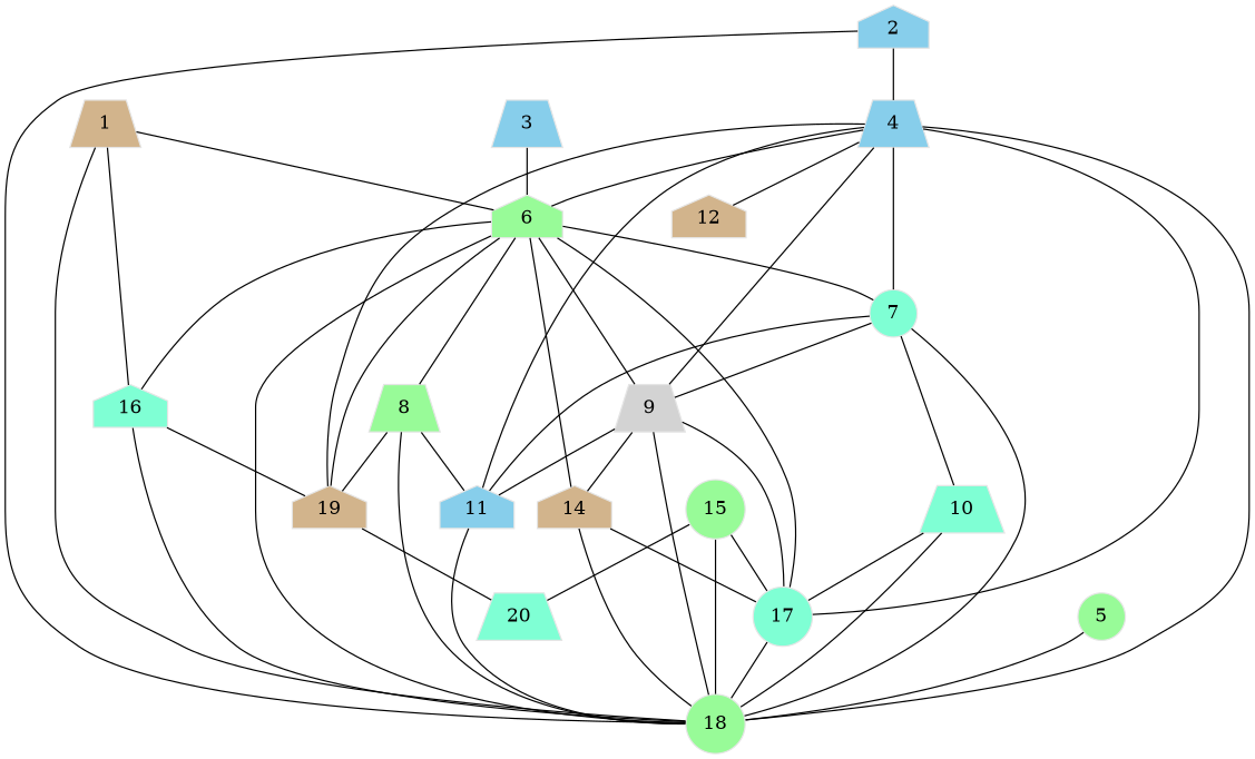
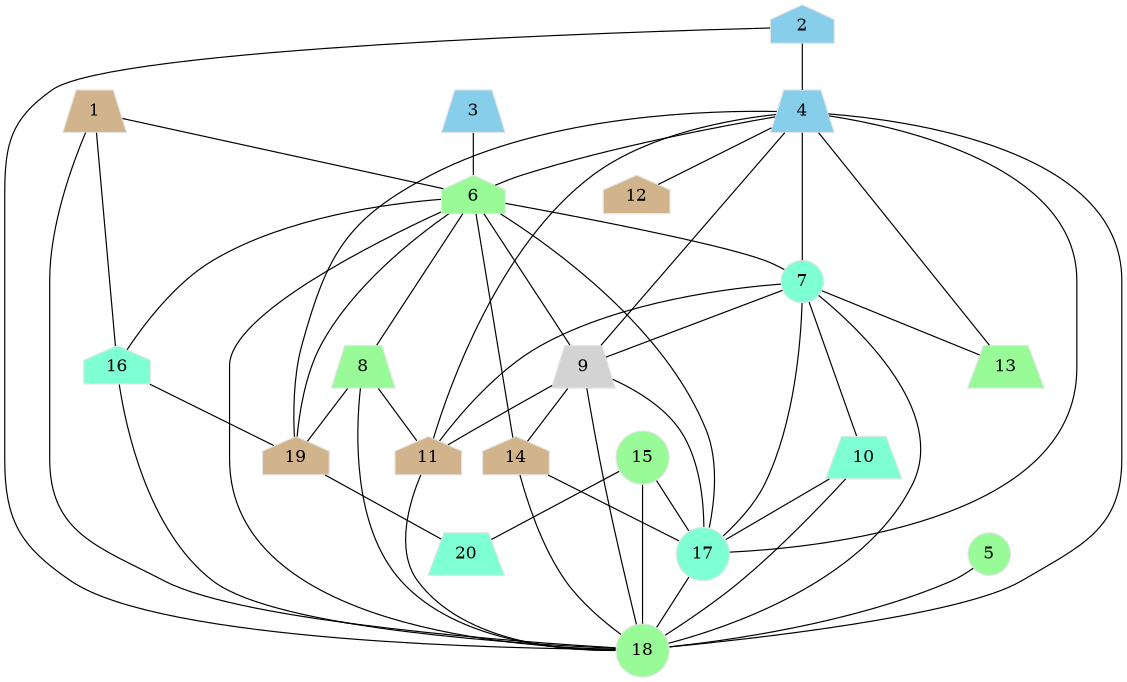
  graph {
    node [color=gray90 fillcolor=palegreen shape=trapezium style=filled]
    edge [weight=1.0]
    1 [fillcolor=tan]
    6 [shape=house]
    16 [fillcolor=aquamarine shape=house]
    18 [shape=circle]
    7 [fillcolor=aquamarine shape=circle]
    9 [fillcolor=lightgrey]
    17 [fillcolor=aquamarine shape=circle]
    19 [fillcolor=tan shape=house]
    8
    14 [fillcolor=tan shape=house]
    2 [fillcolor=skyblue shape=house]
    4 [fillcolor=skyblue]
-   11 [fillcolor=skyblue shape=house]
+   11 [fillcolor=tan shape=house]
    12 [fillcolor=tan shape=house]
+   13
    3 [fillcolor=skyblue]
    10 [fillcolor=aquamarine]
    20 [fillcolor=aquamarine]
    5 [shape=circle]
    15 [shape=circle]
    1 -- 6
    1 -- 16
    1 -- 18
    6 -- 16
    6 -- 18 [weight=6.0]
    6 -- 7 [weight=3.0]
    6 -- 9 [weight=6.0]
    6 -- 17 [weight=3.0]
    6 -- 19
    6 -- 8
    6 -- 14
    16 -- 18 [weight=2.0]
    16 -- 19
    7 -- 18 [weight=6.0]
    7 -- 9 [weight=2.0]
+   7 -- 17 [weight=3.0]
    7 -- 11 [weight=2.0]
+   7 -- 13
    7 -- 10
    9 -- 18 [weight=7.0]
    9 -- 17 [weight=4.0]
    9 -- 14
    9 -- 11
    17 -- 18 [weight=7.0]
    19 -- 20
    8 -- 18
    8 -- 19
    8 -- 11
    14 -- 18
    14 -- 17
    2 -- 18
    2 -- 4 [weight=2.0]
    4 -- 6
    4 -- 18 [weight=5.0]
    4 -- 7
    4 -- 9 [weight=3.0]
    4 -- 17 [weight=2.0]
    4 -- 19
    4 -- 11
    4 -- 12
+   4 -- 13
    11 -- 18
    3 -- 6
    10 -- 18
    10 -- 17 [weight=2.0]
    5 -- 18
    15 -- 18 [weight=3.0]
    15 -- 17 [weight=2.0]
    15 -- 20
  }
